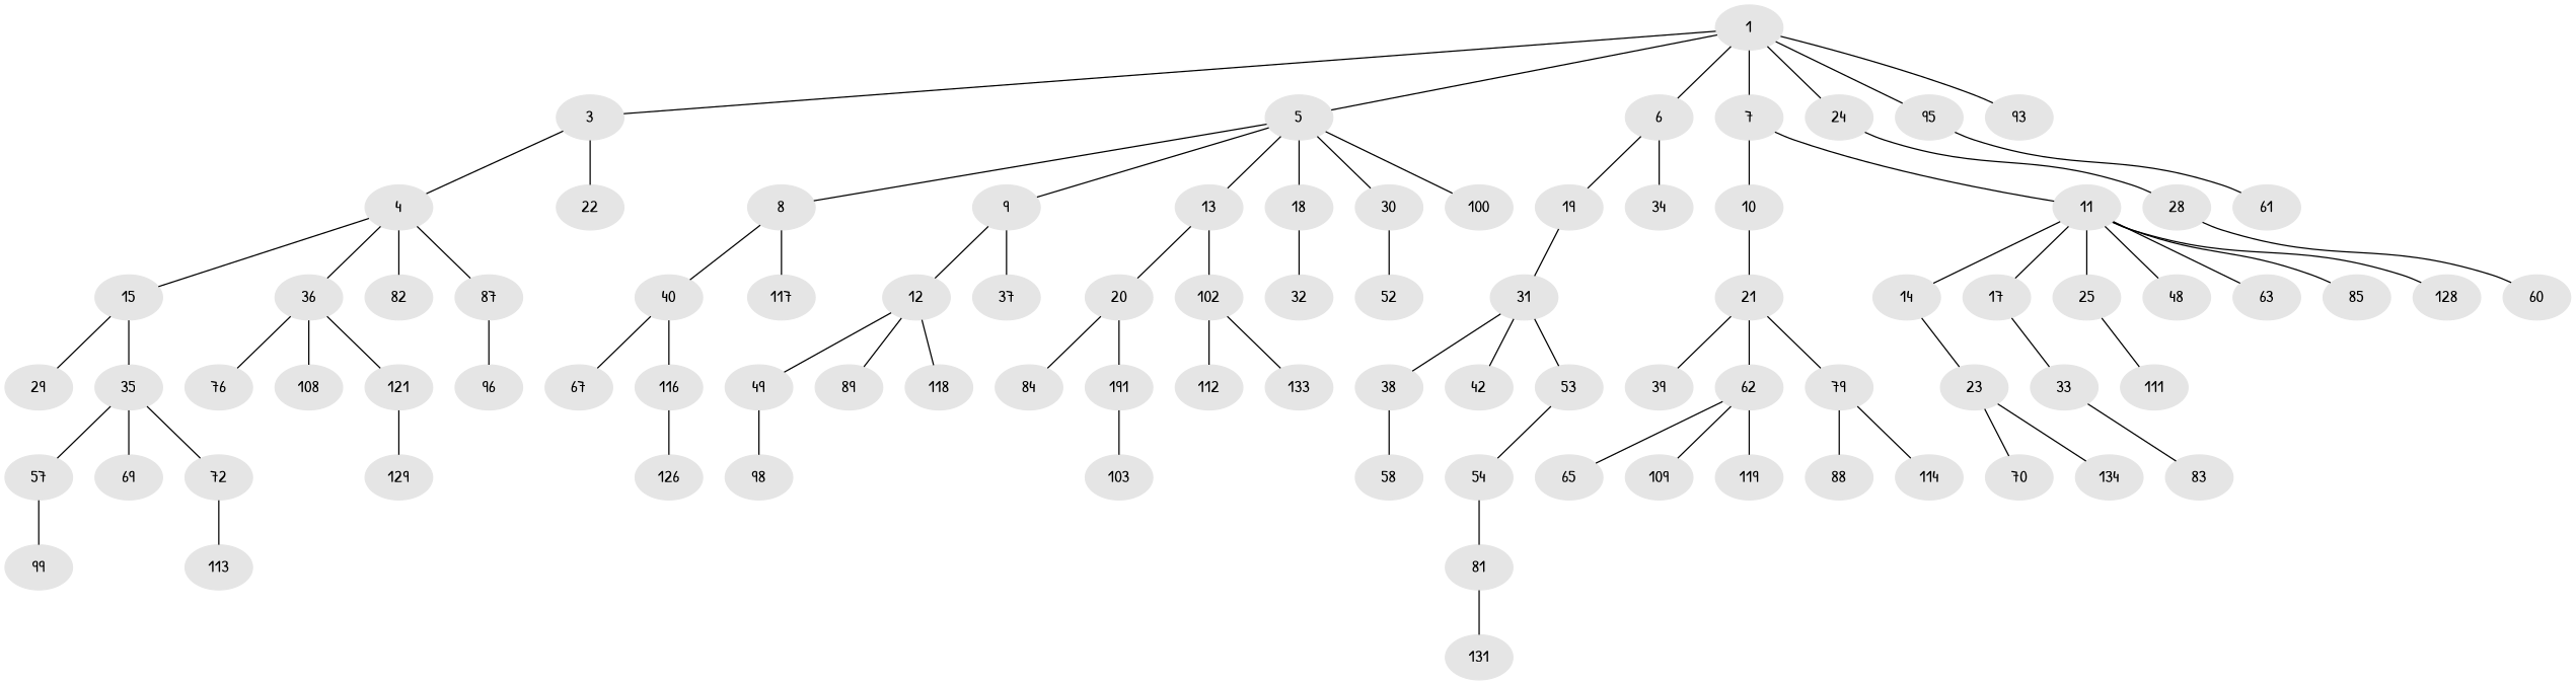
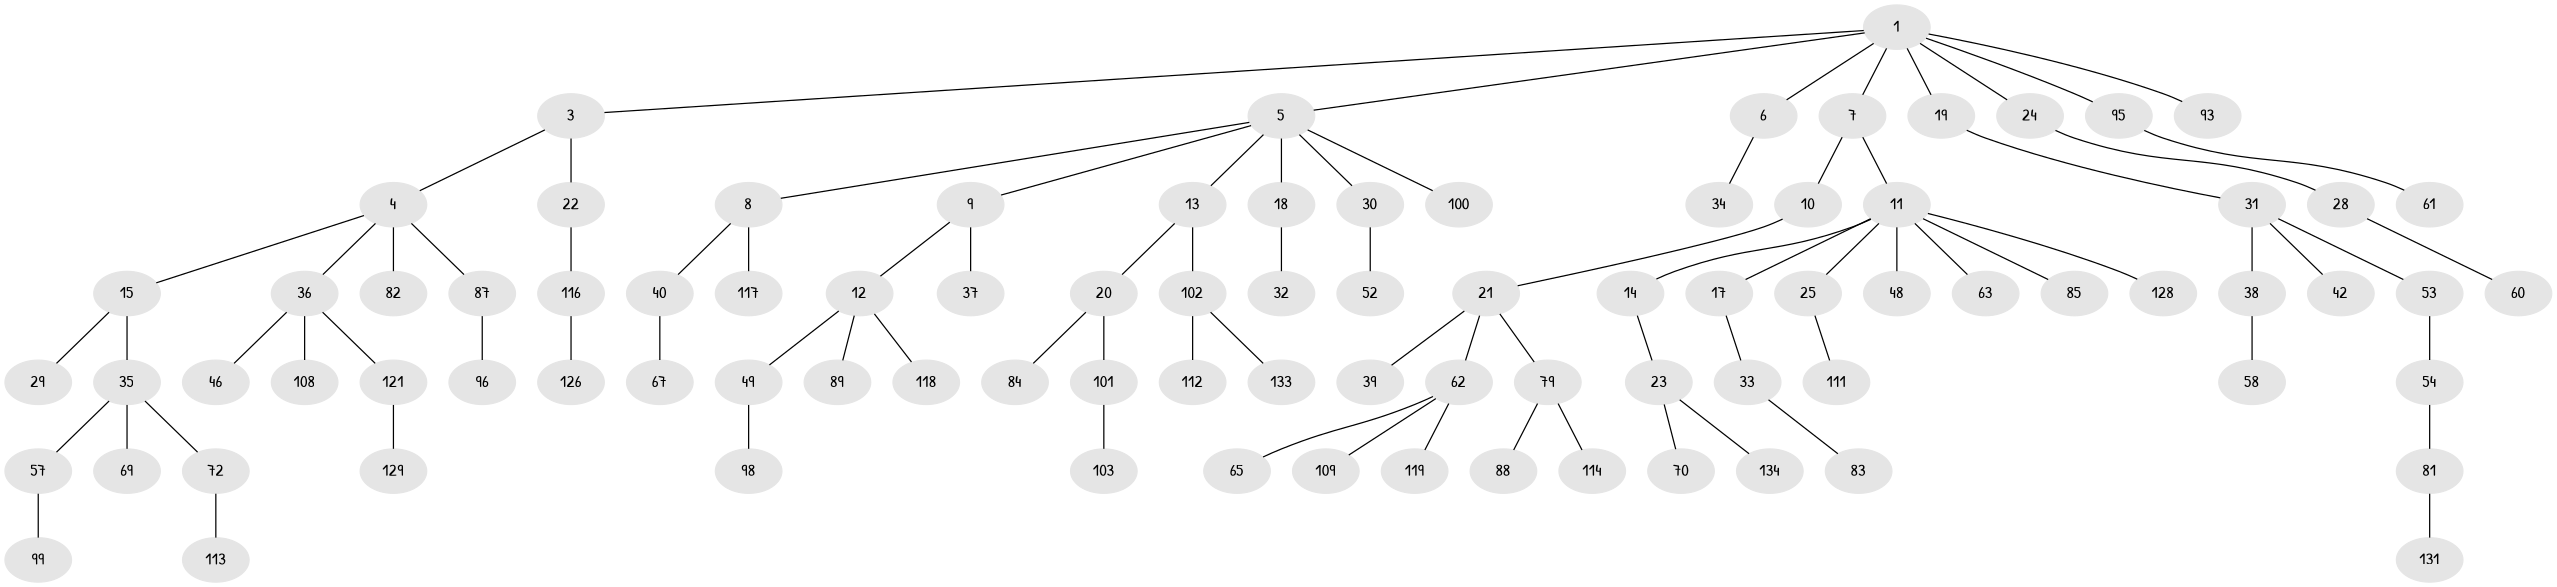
  graph {
    fontname="Patrick Hand"
    node [color=gray90 fontname="Patrick Hand" style=filled]
    edge [fontname="Patrick Hand"]
    1 [super="+2"]
    3 [super="+125"]
    5 [super="+66"]
    6 [super="+43"]
    7 [super="+26"]
    19
    24 [super="+56"]
    n8 [label=95]
    93
    4 [super="+115"]
    22
    8 [super="+68"]
    9
    13 [super="+27"]
    18
    30
    100
    34 [super="+76"]
    10
    11 [super="+16"]
    31 [super="+51"]
    28 [super="+44"]
    61
    15 [super="+78"]
    36 [super="+59"]
    82
    87
    29
    35 [super="+71"]
-   46 [super="+122" label=76]
+   46 [super="+122"]
    108
    121 [super="+127"]
    96
    40 [super="+41"]
    117
    12 [super="+45"]
    37 [super="+77"]
    20 [super="+105"]
    102 [super="+104"]
    32 [super="+91"]
    52
    21 [super="+97"]
    14 [super="+130"]
    17 [super="+73"]
    25 [super="+75"]
    48 [super="+120"]
    63
    85
    128
    67 [super="+103"]
    116
    49 [super="+124"]
    89
    118
    39 [super="+92"]
    62 [super="+74"]
    79 [super="+86"]
    23 [super="+132"]
    33 [super="+70"]
    111
    98
    84 [super="+106"]
-   101 [super="+135" label=191]
+   101 [super="+135"]
    112
    133
    n66 [label=70]
    134
    57 [super="+95"]
    69
    72 [super="+94"]
    83
    38 [super="+50"]
    42
    53 [super="+123"]
    n75 [label=103]
    65
    109
    119
    88
    114
    n81 [label=60 super="+90"]
    58
    54 [super="+60"]
    99
    113
    129
    126
    81
    131
    1 -- 3
    1 -- 5
    1 -- 6
    1 -- 7
-   6 -- 19
+   1 -- 19
    1 -- 24
    1 -- n8
    1 -- 93
    3 -- 4
    3 -- 22
    5 -- 8
    5 -- 9
    5 -- 13
    5 -- 18
    5 -- 30
    5 -- 100
    6 -- 34
    7 -- 10
    7 -- 11
    19 -- 31
    24 -- 28
    n8 -- 61
    4 -- 15
    4 -- 36
    4 -- 82
    4 -- 87
    8 -- 40
    8 -- 117
    9 -- 12
    9 -- 37
    13 -- 20
    13 -- 102
    18 -- 32
    30 -- 52
    10 -- 21
    11 -- 14
    11 -- 17
    11 -- 25
    11 -- 48
    11 -- 63
    11 -- 85
    11 -- 128
    31 -- 38
    31 -- 42
    31 -- 53
    28 -- n81
    15 -- 29
    15 -- 35
    36 -- 46
    36 -- 108
    36 -- 121
    87 -- 96
    35 -- 57
    35 -- 69
    35 -- 72
    121 -- 129
    40 -- 67
-   40 -- 116
+   22 -- 116
    12 -- 49
    12 -- 89
    12 -- 118
    20 -- 84
    20 -- 101
    102 -- 112
    102 -- 133
    21 -- 39
    21 -- 62
    21 -- 79
    14 -- 23
    17 -- 33
    25 -- 111
    116 -- 126
    49 -- 98
    62 -- 65
    62 -- 109
    62 -- 119
    79 -- 88
    79 -- 114
    23 -- n66
    23 -- 134
    33 -- 83
    101 -- n75
    57 -- 99
    72 -- 113
    38 -- 58
    53 -- 54
    54 -- 81
    81 -- 131
  }
